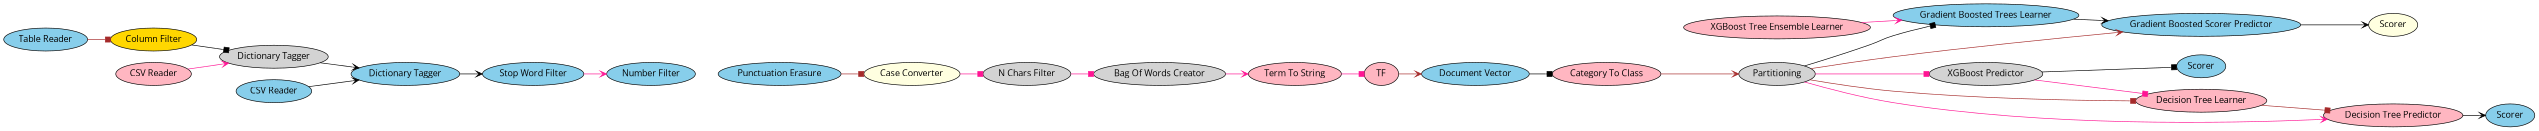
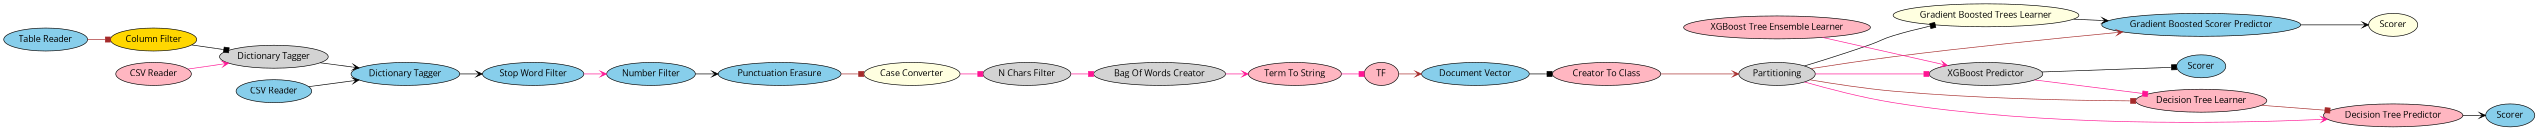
  digraph {
    fontname="Open Sans"
    rankdir=LR
    node [fillcolor=skyblue fontname="Open Sans" style=filled]
    edge [arrowhead=vee color=black fontname="Open Sans"]
    n1 [fillcolor=lightpink label="Decision Tree Predictor"]
    n2 [label=Scorer]
    n3 [fillcolor=lightgrey label=Partitioning]
-   n4 [label="Gradient Boosted Trees Learner"]
+   n4 [fillcolor=lightyellow label="Gradient Boosted Trees Learner"]
    n5 [fillcolor=lightpink label="Decision Tree Learner"]
    n6 [label="Gradient Boosted Scorer Predictor"]
    n7 [fillcolor=lightgrey label="XGBoost Predictor"]
    n8 [fillcolor=lightyellow label=Scorer]
    n9 [fillcolor=lightpink label="XGBoost Tree Ensemble Learner"]
    n10 [label=Scorer]
    n11 [label="Dictionary Tagger"]
    n12 [label="Stop Word Filter"]
    n13 [label="Number Filter"]
    n14 [label="Punctuation Erasure"]
-   n15 [fillcolor=lightpink label="Category To Class"]
+   n15 [fillcolor=lightpink label="Creator To Class"]
    n16 [fillcolor=lightyellow label="Case Converter"]
    n17 [fillcolor=lightgrey label="N Chars Filter"]
    n18 [fillcolor=lightgrey label="Bag Of Words Creator"]
    n19 [fillcolor=lightpink label="Term To String"]
    n20 [label="Table Reader"]
    n21 [fillcolor=gold label="Column Filter"]
    n22 [fillcolor=lightgrey label="Dictionary Tagger"]
    n23 [fillcolor=lightpink label="CSV Reader"]
    n24 [label="CSV Reader"]
    n25 [fillcolor=lightpink label=TF]
    n26 [label="Document Vector"]
    n1 -> n2
    n3 -> n1 [color=deeppink]
    n3 -> n4 [arrowhead=box]
    n3 -> n5 [arrowhead=box color=brown]
    n3 -> n6 [color=brown]
    n3 -> n7 [arrowhead=box color=deeppink]
    n4 -> n6
    n5 -> n1 [arrowhead=box color=brown]
    n6 -> n8
    n7 -> n5 [arrowhead=box color=deeppink]
    n7 -> n10 [arrowhead=box]
-   n9 -> n4 [color=deeppink]
+   n9 -> n7 [color=deeppink]
    n11 -> n12
    n12 -> n13 [color=deeppink]
+   n13 -> n14
    n14 -> n16 [arrowhead=box color=brown]
    n15 -> n3 [color=brown]
    n16 -> n17 [arrowhead=box color=deeppink]
    n17 -> n18 [arrowhead=box color=deeppink]
    n18 -> n19 [color=deeppink]
    n19 -> n25 [arrowhead=box color=deeppink]
    n20 -> n21 [arrowhead=box color=brown]
    n21 -> n22 [arrowhead=box]
    n22 -> n11
    n23 -> n22 [color=deeppink]
    n24 -> n11
    n25 -> n26 [color=brown]
    n26 -> n15 [arrowhead=box]
  }
